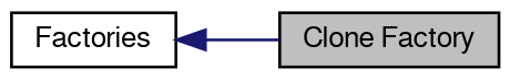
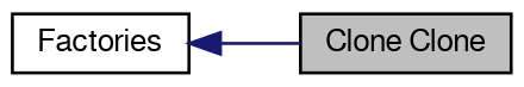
  digraph {
    rankdir=LR
    node [color=black fontname=FreeSans fontsize=10 shape=record]
-   n1 [fillcolor=grey75 fontcolor=black height=0.2 label="Clone Factory" style=filled width=0.4]
+   n1 [fillcolor=grey75 fontcolor=black height=0.2 label="Clone Clone" style=filled width=0.4]
    n2 [height=0.2 label=Factories width=0.4]
    n2 -> n1 [color=midnightblue dir=back fontname=FreeSans fontsize=10 labelfontname=FreeSans labelfontsize=10 shape=plaintext style=solid]
  }
